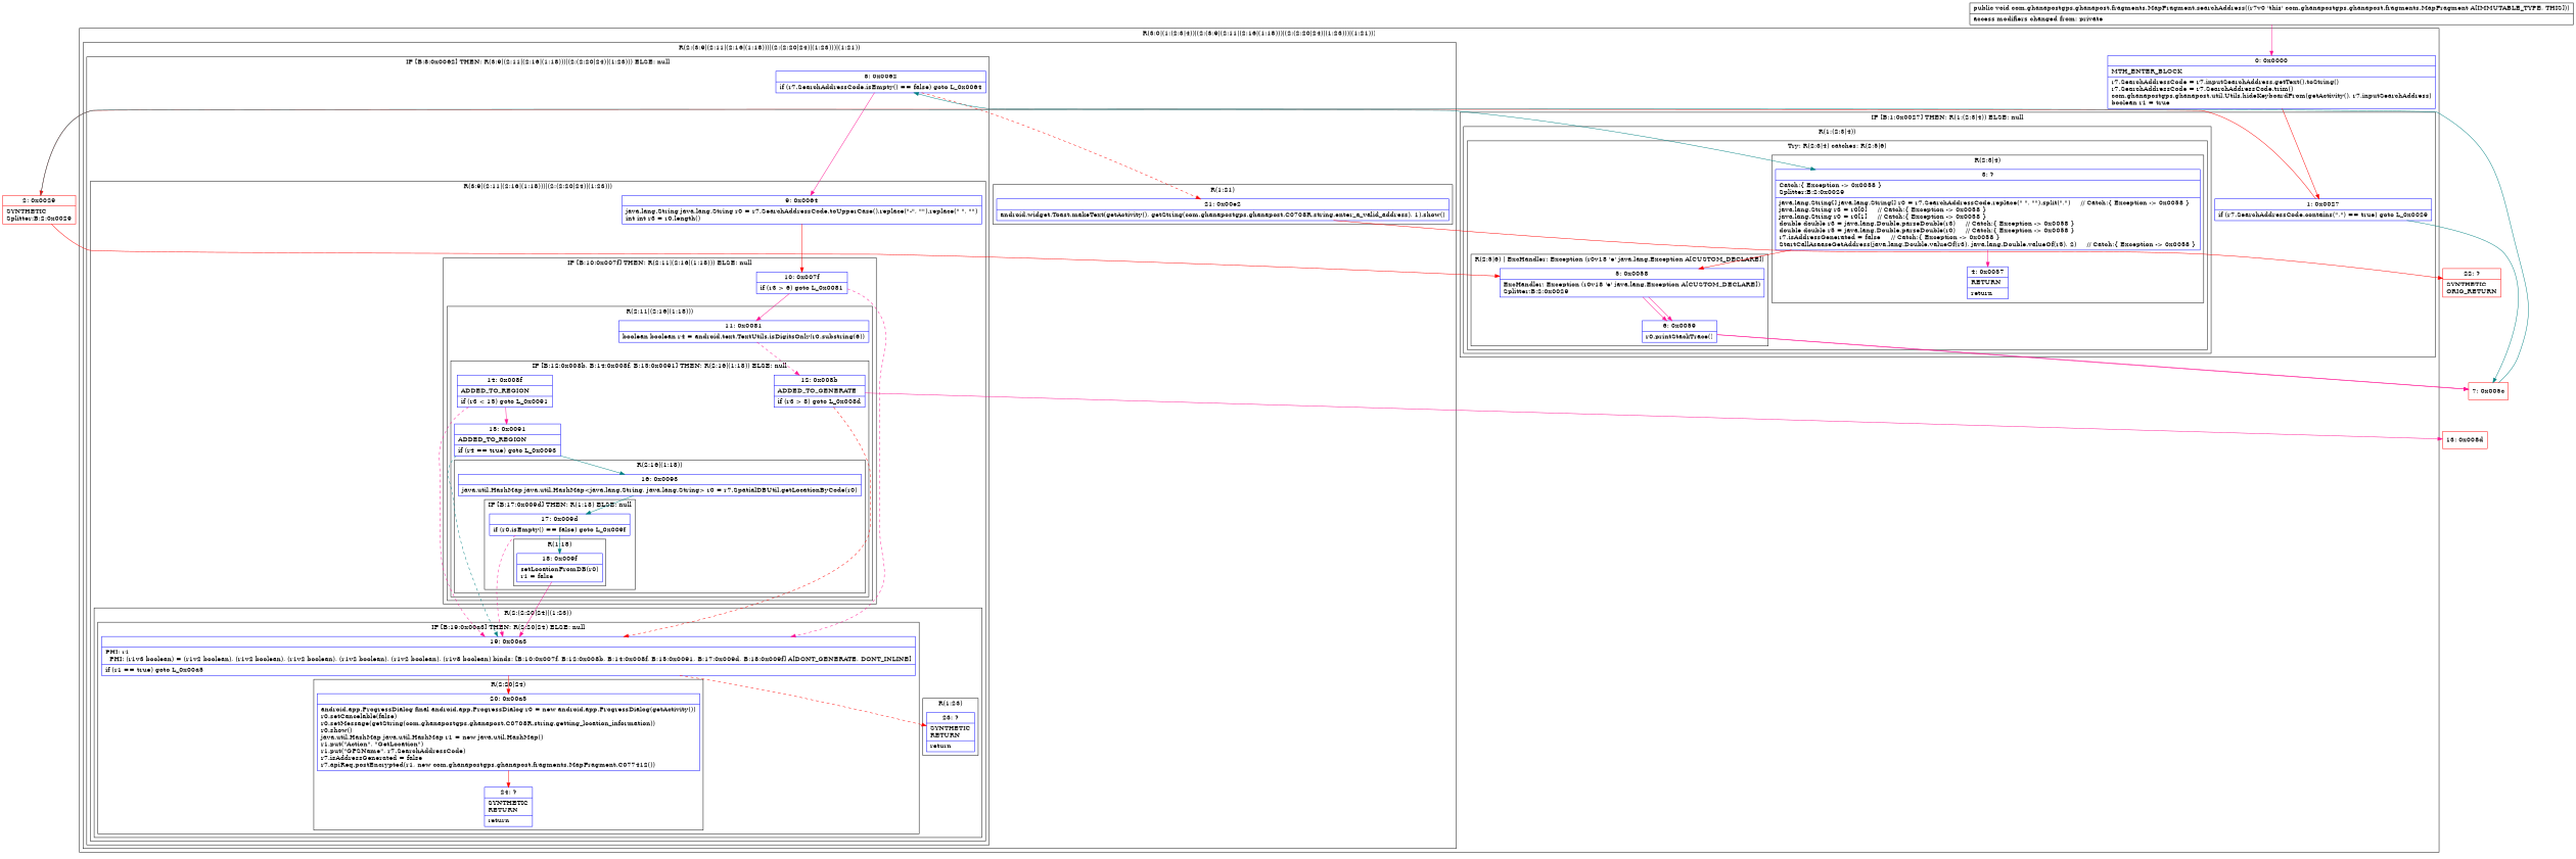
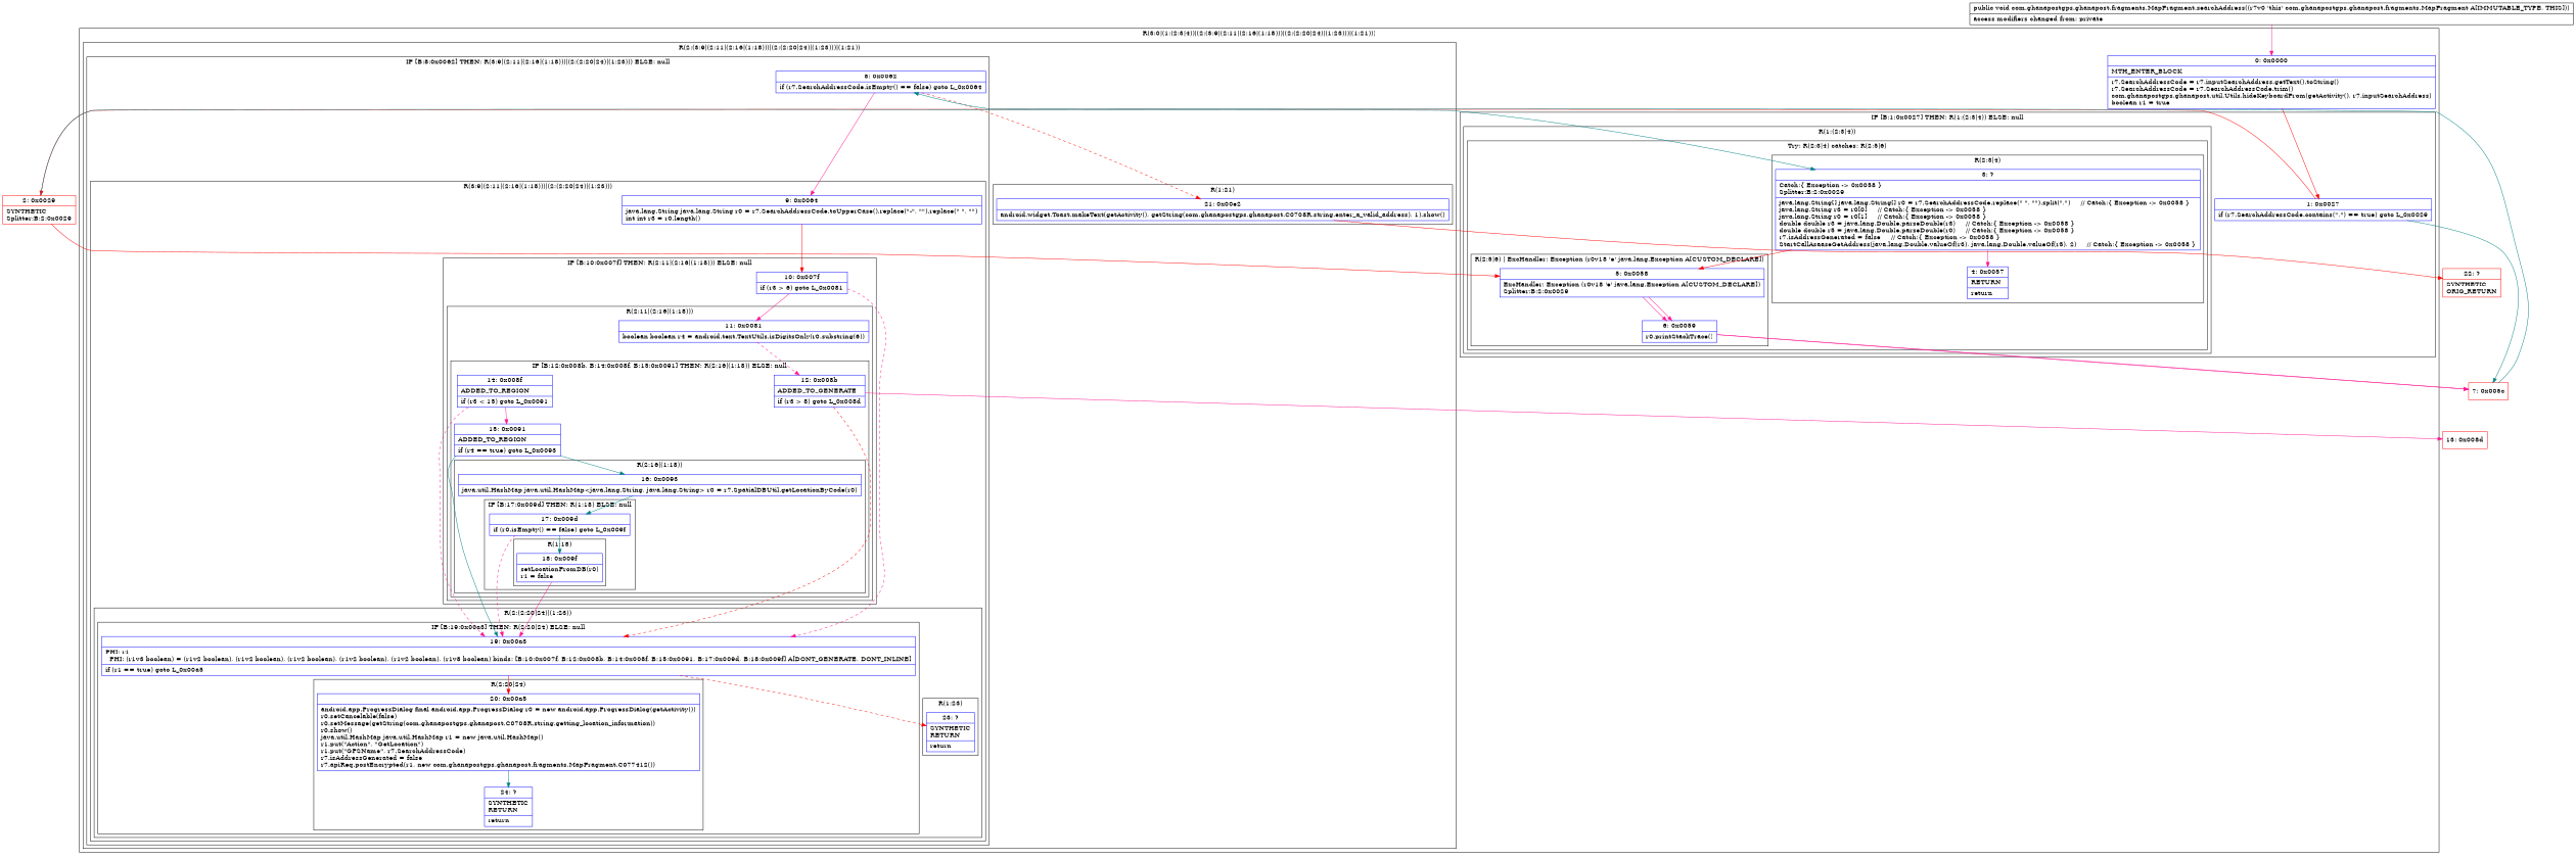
  digraph {
    node [color=blue shape=record]
    edge [color=deeppink]
    n1 [label="{3\:\ ?|Catch:\{ Exception \-\> 0x0058 \}\lSplitter:B:2:0x0029\l|java.lang.String[] java.lang.String[] r0 = r7.SearchAddressCode.replace(\" \", \"\").split(\",\")     \/\/ Catch:\{ Exception \-\> 0x0058 \}\ljava.lang.String r3 = r0[0]     \/\/ Catch:\{ Exception \-\> 0x0058 \}\ljava.lang.String r0 = r0[1]     \/\/ Catch:\{ Exception \-\> 0x0058 \}\ldouble double r3 = java.lang.Double.parseDouble(r3)     \/\/ Catch:\{ Exception \-\> 0x0058 \}\ldouble double r5 = java.lang.Double.parseDouble(r0)     \/\/ Catch:\{ Exception \-\> 0x0058 \}\lr7.isAddressGenerated = false     \/\/ Catch:\{ Exception \-\> 0x0058 \}\lStartCallAsaaseGetAddress(java.lang.Double.valueOf(r3), java.lang.Double.valueOf(r5), 2)     \/\/ Catch:\{ Exception \-\> 0x0058 \}\l}"]
    n2 [label="{4\:\ 0x0057|RETURN\l|return\l}"]
    n3 [label="{5\:\ 0x0058|ExcHandler: Exception (r0v18 'e' java.lang.Exception A[CUSTOM_DECLARE])\lSplitter:B:2:0x0029\l}"]
    n4 [label="{6\:\ 0x0059|r0.printStackTrace()\l}"]
    n5 [label="{1\:\ 0x0027|if (r7.SearchAddressCode.contains(\",\") == true) goto L_0x0029\l}"]
    n6 [label="{18\:\ 0x009f|setLocationFromDB(r0)\lr1 = false\l}"]
    n7 [label="{17\:\ 0x009d|if (r0.isEmpty() == false) goto L_0x009f\l}"]
    n8 [label="{16\:\ 0x0093|java.util.HashMap java.util.HashMap\<java.lang.String, java.lang.String\> r0 = r7.SpatialDBUtil.getLocationByCode(r0)\l}"]
    n9 [label="{12\:\ 0x008b|ADDED_TO_GENERATE\l|if (r3 \> 8) goto L_0x008d\l}"]
    n10 [label="{14\:\ 0x008f|ADDED_TO_REGION\l|if (r3 \< 15) goto L_0x0091\l}"]
    n11 [label="{15\:\ 0x0091|ADDED_TO_REGION\l|if (r4 == true) goto L_0x0093\l}"]
    n12 [label="{11\:\ 0x0081|boolean boolean r4 = android.text.TextUtils.isDigitsOnly(r0.substring(6))\l}"]
    n13 [label="{10\:\ 0x007f|if (r3 \> 6) goto L_0x0081\l}"]
    n14 [label="{20\:\ 0x00a5|android.app.ProgressDialog final android.app.ProgressDialog r0 = new android.app.ProgressDialog(getActivity())\lr0.setCancelable(false)\lr0.setMessage(getString(com.ghanapostgps.ghanapost.C0708R.string.getting_location_information))\lr0.show()\ljava.util.HashMap java.util.HashMap r1 = new java.util.HashMap()\lr1.put(\"Action\", \"GetLocation\")\lr1.put(\"GPSName\", r7.SearchAddressCode)\lr7.isAddressGenerated = false\lr7.apiReq.postEncrypted(r1, new com.ghanapostgps.ghanapost.fragments.MapFragment.C077412())\l}"]
    n15 [label="{24\:\ ?|SYNTHETIC\lRETURN\l|return\l}"]
    n16 [label="{19\:\ 0x00a3|PHI: r1 \l  PHI: (r1v3 boolean) = (r1v2 boolean), (r1v2 boolean), (r1v2 boolean), (r1v2 boolean), (r1v2 boolean), (r1v8 boolean) binds: [B:10:0x007f, B:12:0x008b, B:14:0x008f, B:15:0x0091, B:17:0x009d, B:18:0x009f] A[DONT_GENERATE, DONT_INLINE]\l|if (r1 == true) goto L_0x00a5\l}"]
    n17 [label="{23\:\ ?|SYNTHETIC\lRETURN\l|return\l}"]
    n18 [label="{9\:\ 0x0064|java.lang.String java.lang.String r0 = r7.SearchAddressCode.toUpperCase().replace(\"\-\", \"\").replace(\" \", \"\")\lint int r3 = r0.length()\l}"]
    n19 [label="{8\:\ 0x0062|if (r7.SearchAddressCode.isEmpty() == false) goto L_0x0064\l}"]
    n20 [label="{21\:\ 0x00e2|android.widget.Toast.makeText(getActivity(), getString(com.ghanapostgps.ghanapost.C0708R.string.enter_a_valid_address), 1).show()\l}"]
    n21 [label="{0\:\ 0x0000|MTH_ENTER_BLOCK\l|r7.SearchAddressCode = r7.inputSearchAddress.getText().toString()\lr7.SearchAddressCode = r7.SearchAddressCode.trim()\lcom.ghanapostgps.ghanapost.util.Utils.hideKeyboardFrom(getActivity(), r7.inputSearchAddress)\lboolean r1 = true\l}"]
    n22 [color=red label="{7\:\ 0x005c}"]
    n23 [color=red label="{2\:\ 0x0029|SYNTHETIC\lSplitter:B:2:0x0029\l}"]
    n24 [color=red label="{13\:\ 0x008d}"]
    n25 [color=red label="{22\:\ ?|SYNTHETIC\lORIG_RETURN\l}"]
    n26 [label="{public void com.ghanapostgps.ghanapost.fragments.MapFragment.searchAddress((r7v0 'this' com.ghanapostgps.ghanapost.fragments.MapFragment A[IMMUTABLE_TYPE, THIS]))  | access modifiers changed from: private\l}" color=""]
    subgraph cluster_1 {
      label="R(3:0|(1:(2:3|4))|(2:(3:9|(2:11|(2:16|(1:18)))|(2:(2:20|24)|(1:23)))|(1:21)))"
      n21
      subgraph cluster_2 {
        label="IF [B:1:0x0027] THEN: R(1:(2:3|4)) ELSE: null"
        n5
        subgraph cluster_3 {
          label="R(1:(2:3|4))"
          subgraph cluster_4 {
            label="Try: R(2:3|4) catches: R(2:5|6)"
            subgraph cluster_5 {
              label="R(2:3|4)"
              n1
              n2
            }
            subgraph cluster_6 {
              label="R(2:5|6) | ExcHandler: Exception (r0v18 'e' java.lang.Exception A[CUSTOM_DECLARE])\l"
              n3
              n4
            }
          }
        }
      }
      subgraph cluster_7 {
        label="R(2:(3:9|(2:11|(2:16|(1:18)))|(2:(2:20|24)|(1:23)))|(1:21))"
        subgraph cluster_8 {
          label="IF [B:8:0x0062] THEN: R(3:9|(2:11|(2:16|(1:18)))|(2:(2:20|24)|(1:23))) ELSE: null"
          n19
          subgraph cluster_9 {
            label="R(3:9|(2:11|(2:16|(1:18)))|(2:(2:20|24)|(1:23)))"
            n18
            subgraph cluster_10 {
              label="IF [B:10:0x007f] THEN: R(2:11|(2:16|(1:18))) ELSE: null"
              n13
              subgraph cluster_11 {
                label="R(2:11|(2:16|(1:18)))"
                n12
                subgraph cluster_12 {
                  label="IF [B:12:0x008b, B:14:0x008f, B:15:0x0091] THEN: R(2:16|(1:18)) ELSE: null"
                  n9
                  n10
                  n11
                  subgraph cluster_13 {
                    label="R(2:16|(1:18))"
                    n8
                    subgraph cluster_14 {
                      label="IF [B:17:0x009d] THEN: R(1:18) ELSE: null"
                      n7
                      subgraph cluster_15 {
                        label="R(1:18)"
                        n6
                      }
                    }
                  }
                }
              }
            }
            subgraph cluster_16 {
              label="R(2:(2:20|24)|(1:23))"
              subgraph cluster_17 {
                label="IF [B:19:0x00a3] THEN: R(2:20|24) ELSE: null"
                n16
                subgraph cluster_18 {
                  label="R(2:20|24)"
                  n14
                  n15
                }
              }
              subgraph cluster_19 {
                label="R(1:23)"
                n17
              }
            }
          }
        }
        subgraph cluster_20 {
          label="R(1:21)"
          n20
        }
      }
    }
    subgraph cluster_21 {
      label="R(2:5|6) | ExcHandler: Exception (r0v18 'e' java.lang.Exception A[CUSTOM_DECLARE])\l"
    }
    n1 -> n2
    n1 -> n3 [color=red]
    n3 -> n4
    n3 -> n4
    n4 -> n22
    n4 -> n22
    n5 -> n22 [color=teal style=solid]
    n5 -> n23 [color=red]
    n6 -> n16
    n7 -> n6 [color=teal]
    n7 -> n16 [style=dashed]
    n8 -> n7 [color=teal]
    n9 -> n16 [color=red style=dashed]
    n9 -> n24
    n10 -> n11
    n10 -> n16 [style=dashed]
    n11 -> n8 [color=teal]
-   n11 -> n16 [color=teal style=dashed]
+   n11 -> n16 [color=teal style=solid]
    n12 -> n9 [style=dashed]
    n13 -> n12
    n13 -> n16 [style=dashed]
-   n14 -> n15 [color=red]
+   n14 -> n15 [color=teal]
    n16 -> n14 [color=red]
    n16 -> n17 [color=red style=dashed]
    n18 -> n13 [color=red]
    n19 -> n18
    n19 -> n20 [color=red style=dashed]
    n20 -> n25 [color=red]
    n21 -> n5 [color=red]
    n22 -> n19 [color=teal]
    n23 -> n1 [color=teal]
    n23 -> n3 [color=red]
    n26 -> n21
  }
